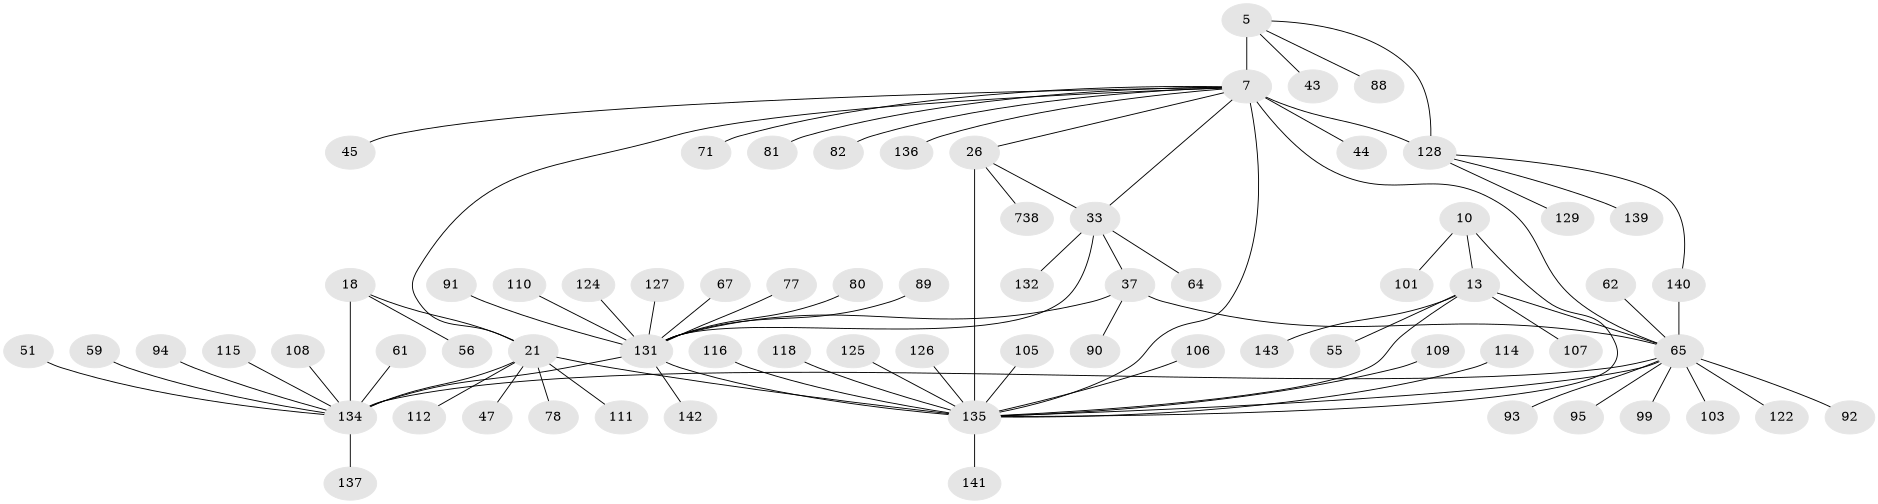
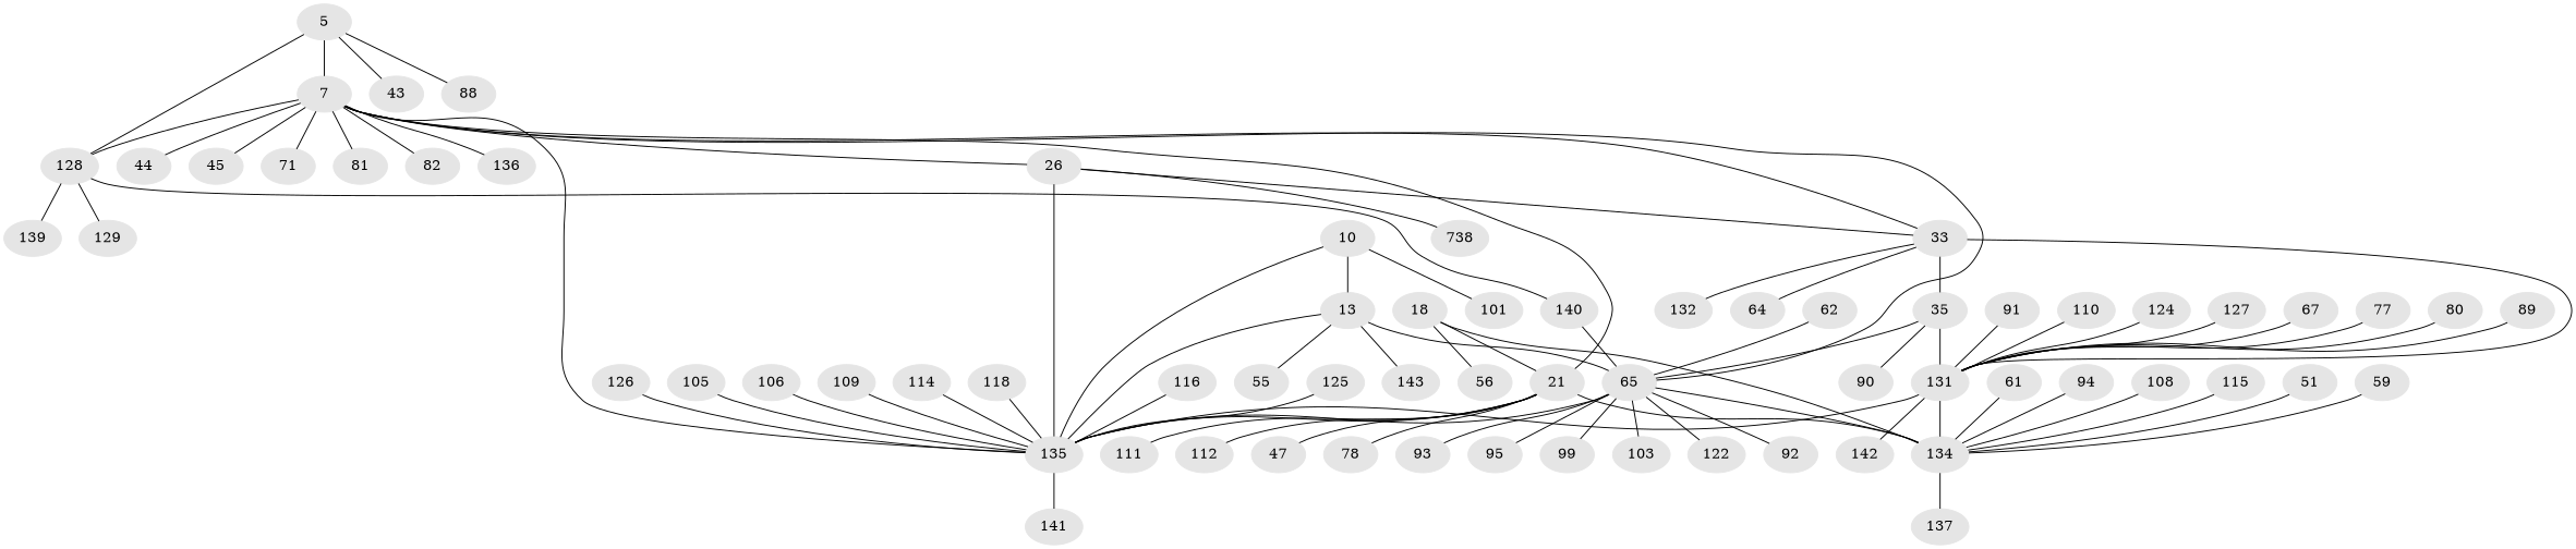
  graph {
    node [color=gray90 style=filled]
    5 [super="+2"]
    7 [super="+4+6"]
    43
    88
    128 [super="+1+72+119+120"]
    21 [super="+17"]
    26 [super="+23"]
    33 [super="+29"]
    44
    45
    65 [super="+14+38+52+12+36"]
    71
    81
    82
    135 [super="+49+130+70+75+85+87+28+42+48+96+121+68+73+100"]
    136 [super="+54+60+79+84"]
    129 [super="+102"]
    139
    140 [super="+133"]
    134 [super="+98+20+40"]
    47
    78
    111
    112
    n25 [label=738 super="+113"]
-   35 [super="+30" label=37]
+   35 [super="+30"]
    64
    131 [super="+34+32+39"]
    132
    92
    93 [super="+53"]
    95 [super="+83"]
    99
    103
    122 [super="+86+117"]
    141
    10 [super="+8"]
    13 [super="+9"]
    101 [super="+69"]
    55
-   107
    143
    18 [super="+16"]
    56
    137
    90
    142
    51
    59
    61
    62
    67
    77
    80
    89
    91
    94
    105
    106
    108
    109
    110
    114 [super="+104"]
    115
    116
    118
    124
    125
    126 [super="+76"]
    127
    5 -- 7 [weight=8]
    5 -- 43
    5 -- 88
    5 -- 128 [weight=2]
    7 -- 128 [weight=4]
    7 -- 21
    7 -- 26
    7 -- 33
    7 -- 44
    7 -- 45
    7 -- 65
    7 -- 71
    7 -- 81
    7 -- 82
    7 -- 135 [weight=2]
    7 -- 136
    128 -- 129
    128 -- 139
    128 -- 140
    21 -- 135
    21 -- 134 [weight=6]
    21 -- 47
    21 -- 78
    21 -- 111
    21 -- 112
    26 -- 33
    26 -- 135 [weight=10]
    26 -- n25
    33 -- 35 [weight=4]
    33 -- 64
    33 -- 131 [weight=6]
    33 -- 132
    65 -- 135
    65 -- 134
    65 -- 92
    65 -- 93
    65 -- 95
    65 -- 99
    65 -- 103
    65 -- 122
    135 -- 141
    140 -- 65 [weight=6]
    134 -- 137
    35 -- 65 [weight=2]
    35 -- 131 [weight=6]
    35 -- 90
    131 -- 135 [weight=3]
    131 -- 134
    131 -- 142
    10 -- 135
    10 -- 13 [weight=4]
    10 -- 101
    13 -- 65 [weight=6]
    13 -- 135
    13 -- 55
-   13 -- 107
    13 -- 143
    18 -- 21 [weight=4]
    18 -- 134 [weight=6]
    18 -- 56
    51 -- 134
    59 -- 134
    61 -- 134
    62 -- 65
    67 -- 131
    77 -- 131
    80 -- 131
    89 -- 131
    91 -- 131
    94 -- 134
    105 -- 135
    106 -- 135
    108 -- 134
    109 -- 135
    110 -- 131
    114 -- 135
    115 -- 134
    116 -- 135
    118 -- 135
    124 -- 131
    125 -- 135
    126 -- 135
    127 -- 131
  }
